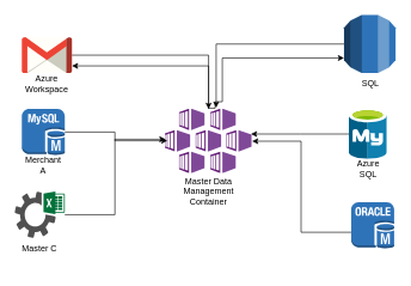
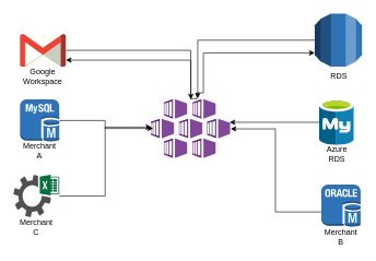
  <mxCell id="0" />
  <mxCell id="1" parent="0" />
  <mxCell id="2" style="edgeStyle=orthogonalEdgeStyle;rounded=0;orthogonalLoop=1;jettySize=auto;html=1;" edge="1" parent="1" source="3" target="6"><mxGeometry relative="1" as="geometry"><mxPoint x="120" y="71" as="targetPoint" /><Array as="points"><mxPoint x="291" y="91" /></Array></mxGeometry></mxCell>
  <mxCell id="3" value="" style="image;sketch=0;aspect=fixed;html=1;points=[];align=center;fontSize=12;image=img/lib/mscae/Kubernetes_Services.svg;" vertex="1" parent="1"><mxGeometry x="230" y="151" width="121.62" height="90" as="geometry" /></mxCell>
- <mxCell id="4" value="Master Data Management Container" style="text;html=1;align=center;verticalAlign=middle;whiteSpace=wrap;rounded=0;" vertex="1" parent="1"><mxGeometry x="260.81" y="251" width="60" height="30" as="geometry" /></mxCell>
  <mxCell id="5" style="edgeStyle=orthogonalEdgeStyle;rounded=0;orthogonalLoop=1;jettySize=auto;html=1;" edge="1" parent="1" source="6" target="3"><mxGeometry relative="1" as="geometry" /></mxCell>
  <mxCell id="6" value="" style="dashed=0;outlineConnect=0;html=1;align=center;labelPosition=center;verticalLabelPosition=bottom;verticalAlign=top;shape=mxgraph.weblogos.gmail" vertex="1" parent="1"><mxGeometry x="30" y="51" width="70" height="50" as="geometry" /></mxCell>
- <mxCell id="7" value="Azure Workspace" style="text;html=1;align=center;verticalAlign=middle;whiteSpace=wrap;rounded=0;" vertex="1" parent="1"><mxGeometry x="35" y="101" width="60" height="30" as="geometry" /></mxCell>
+ <mxCell id="7" value="Google Workspace" style="text;html=1;align=center;verticalAlign=middle;whiteSpace=wrap;rounded=0;" vertex="1" parent="1"><mxGeometry x="35" y="101" width="60" height="30" as="geometry" /></mxCell>
  <mxCell id="8" value="" style="outlineConnect=0;dashed=0;verticalLabelPosition=bottom;verticalAlign=top;align=center;html=1;shape=mxgraph.aws3.rds;fillColor=#2E73B8;gradientColor=none;" vertex="1" parent="1"><mxGeometry x="480" y="20" width="72" height="81" as="geometry" /></mxCell>
  <mxCell id="9" style="edgeStyle=orthogonalEdgeStyle;rounded=0;orthogonalLoop=1;jettySize=auto;html=1;entryX=0.587;entryY=-0.019;entryDx=0;entryDy=0;entryPerimeter=0;" edge="1" parent="1" source="8" target="3"><mxGeometry relative="1" as="geometry" /></mxCell>
  <mxCell id="10" style="edgeStyle=orthogonalEdgeStyle;rounded=0;orthogonalLoop=1;jettySize=auto;html=1;" edge="1" parent="1" target="8"><mxGeometry relative="1" as="geometry"><mxPoint x="290.8" y="150" as="sourcePoint" /><mxPoint x="460" y="80" as="targetPoint" /><Array as="points"><mxPoint x="300" y="150" /><mxPoint x="300" y="141" /><mxPoint x="310" y="141" /><mxPoint x="310" y="80" /></Array></mxGeometry></mxCell>
- <mxCell id="11" value="SQL" style="text;html=1;align=center;verticalAlign=middle;whiteSpace=wrap;rounded=0;" vertex="1" parent="1"><mxGeometry x="487" y="100" width="60" height="30" as="geometry" /></mxCell>
+ <mxCell id="11" value="RDS" style="text;html=1;align=center;verticalAlign=middle;whiteSpace=wrap;rounded=0;" vertex="1" parent="1"><mxGeometry x="487" y="100" width="60" height="30" as="geometry" /></mxCell>
  <mxCell id="12" value="" style="outlineConnect=0;dashed=0;verticalLabelPosition=bottom;verticalAlign=top;align=center;html=1;shape=mxgraph.aws3.mysql_db_instance;fillColor=#2E73B8;gradientColor=none;" vertex="1" parent="1"><mxGeometry x="30" y="151" width="60" height="64.5" as="geometry" /></mxCell>
  <mxCell id="13" value="Merchant A" style="text;html=1;align=center;verticalAlign=middle;whiteSpace=wrap;rounded=0;" vertex="1" parent="1"><mxGeometry x="30" y="215" width="60" height="30" as="geometry" /></mxCell>
  <mxCell id="14" value="" style="image;sketch=0;aspect=fixed;html=1;points=[];align=center;fontSize=12;image=img/lib/mscae/Azure_Database_for_MySQL_servers.svg;" vertex="1" parent="1"><mxGeometry x="487" y="151" width="53.2" height="70" as="geometry" /></mxCell>
- <mxCell id="15" value="Azure SQL" style="text;html=1;align=center;verticalAlign=middle;whiteSpace=wrap;rounded=0;" vertex="1" parent="1"><mxGeometry x="483.6" y="219.5" width="60" height="30" as="geometry" /></mxCell>
+ <mxCell id="15" value="Azure RDS" style="text;html=1;align=center;verticalAlign=middle;whiteSpace=wrap;rounded=0;" vertex="1" parent="1"><mxGeometry x="483.6" y="219.5" width="60" height="30" as="geometry" /></mxCell>
  <mxCell id="16" style="edgeStyle=orthogonalEdgeStyle;rounded=0;orthogonalLoop=1;jettySize=auto;html=1;" edge="1" parent="1" source="14"><mxGeometry relative="1" as="geometry"><mxPoint x="350" y="186" as="targetPoint" /></mxGeometry></mxCell>
  <mxCell id="17" style="edgeStyle=orthogonalEdgeStyle;rounded=0;orthogonalLoop=1;jettySize=auto;html=1;entryX=0.027;entryY=0.493;entryDx=0;entryDy=0;entryPerimeter=0;" edge="1" parent="1" source="12" target="3"><mxGeometry relative="1" as="geometry" /></mxCell>
  <mxCell id="18" style="edgeStyle=orthogonalEdgeStyle;rounded=0;orthogonalLoop=1;jettySize=auto;html=1;" edge="1" parent="1" source="20" target="3"><mxGeometry relative="1" as="geometry"><mxPoint x="200" y="211" as="targetPoint" /><Array as="points"><mxPoint x="420" y="323" /><mxPoint x="420" y="196" /></Array></mxGeometry></mxCell>
  <mxCell id="19" value="" style="group" vertex="1" connectable="0" parent="1"><mxGeometry x="490" y="281" width="60" height="94.5" as="geometry" /></mxCell>
  <mxCell id="20" value="" style="outlineConnect=0;dashed=0;verticalLabelPosition=bottom;verticalAlign=top;align=center;html=1;shape=mxgraph.aws3.oracle_db_instance;fillColor=#2E73B8;gradientColor=none;" vertex="1" parent="19"><mxGeometry width="60" height="64.5" as="geometry" /></mxCell>
+ <mxCell id="21" value="Merchant&lt;div&gt;B&lt;/div&gt;" style="text;html=1;align=center;verticalAlign=middle;whiteSpace=wrap;rounded=0;" vertex="1" parent="19"><mxGeometry y="64.5" width="60" height="30" as="geometry" /></mxCell>
  <mxCell id="22" value="" style="group" vertex="1" connectable="0" parent="1"><mxGeometry x="20" y="266" width="70" height="95" as="geometry" /></mxCell>
  <mxCell id="23" value="" style="sketch=0;pointerEvents=1;shadow=0;dashed=0;html=1;strokeColor=none;fillColor=#505050;labelPosition=center;verticalLabelPosition=bottom;verticalAlign=top;outlineConnect=0;align=center;shape=mxgraph.office.services.excel_services;" vertex="1" parent="22"><mxGeometry width="70" height="65" as="geometry" /></mxCell>
- <mxCell id="24" value="Master C" style="text;html=1;align=center;verticalAlign=middle;whiteSpace=wrap;rounded=0;" vertex="1" parent="22"><mxGeometry x="5" y="65" width="60" height="30" as="geometry" /></mxCell>
+ <mxCell id="24" value="Merchant C" style="text;html=1;align=center;verticalAlign=middle;whiteSpace=wrap;rounded=0;" vertex="1" parent="22"><mxGeometry x="5" y="65" width="60" height="30" as="geometry" /></mxCell>
  <mxCell id="25" style="edgeStyle=orthogonalEdgeStyle;rounded=0;orthogonalLoop=1;jettySize=auto;html=1;entryX=0.005;entryY=0.47;entryDx=0;entryDy=0;entryPerimeter=0;" edge="1" parent="1" source="23" target="3"><mxGeometry relative="1" as="geometry" /></mxCell>
